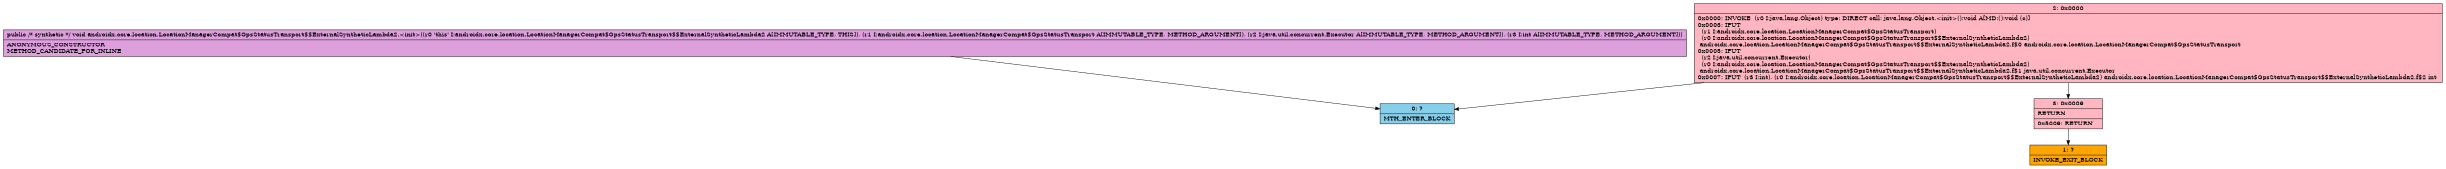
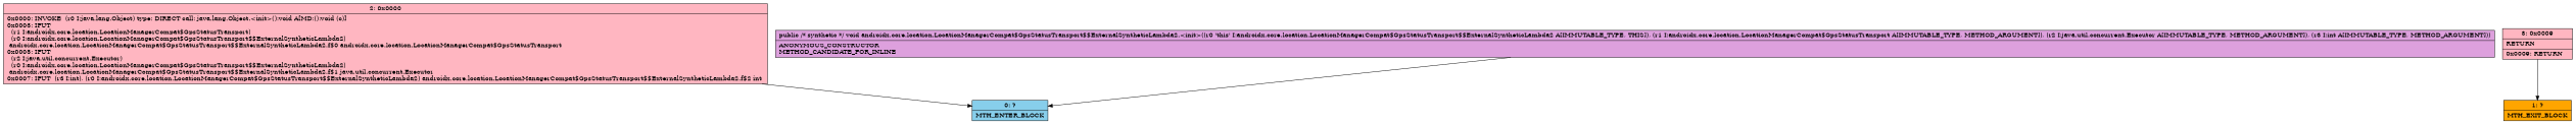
  digraph {
    node [fillcolor=lightpink shape=record style=filled]
    n1 [fillcolor=skyblue label="{0\:\ ?|MTH_ENTER_BLOCK\l}"]
    n2 [label="{2\:\ 0x0000|0x0000: INVOKE  (r0 I:java.lang.Object) type: DIRECT call: java.lang.Object.\<init\>():void A[MD:():void (c)]\l0x0003: IPUT  \l  (r1 I:androidx.core.location.LocationManagerCompat$GpsStatusTransport)\l  (r0 I:androidx.core.location.LocationManagerCompat$GpsStatusTransport$$ExternalSyntheticLambda2)\l androidx.core.location.LocationManagerCompat$GpsStatusTransport$$ExternalSyntheticLambda2.f$0 androidx.core.location.LocationManagerCompat$GpsStatusTransport \l0x0005: IPUT  \l  (r2 I:java.util.concurrent.Executor)\l  (r0 I:androidx.core.location.LocationManagerCompat$GpsStatusTransport$$ExternalSyntheticLambda2)\l androidx.core.location.LocationManagerCompat$GpsStatusTransport$$ExternalSyntheticLambda2.f$1 java.util.concurrent.Executor \l0x0007: IPUT  (r3 I:int), (r0 I:androidx.core.location.LocationManagerCompat$GpsStatusTransport$$ExternalSyntheticLambda2) androidx.core.location.LocationManagerCompat$GpsStatusTransport$$ExternalSyntheticLambda2.f$2 int \l}"]
-   n3 [label="{3\:\ 0x0009|RETURN\l|0x5009: RETURN   \l}"]
-   n4 [fillcolor=orange label="{1\:\ ?|INVOKE_EXIT_BLOCK\l}"]
+   n3 [label="{3\:\ 0x0009|RETURN\l|0x0009: RETURN   \l}"]
+   n4 [fillcolor=orange label="{1\:\ ?|MTH_EXIT_BLOCK\l}"]
    n5 [fillcolor=plum label="{public \/* synthetic *\/ void androidx.core.location.LocationManagerCompat$GpsStatusTransport$$ExternalSyntheticLambda2.\<init\>((r0 'this' I:androidx.core.location.LocationManagerCompat$GpsStatusTransport$$ExternalSyntheticLambda2 A[IMMUTABLE_TYPE, THIS]), (r1 I:androidx.core.location.LocationManagerCompat$GpsStatusTransport A[IMMUTABLE_TYPE, METHOD_ARGUMENT]), (r2 I:java.util.concurrent.Executor A[IMMUTABLE_TYPE, METHOD_ARGUMENT]), (r3 I:int A[IMMUTABLE_TYPE, METHOD_ARGUMENT]))  | ANONYMOUS_CONSTRUCTOR\lMETHOD_CANDIDATE_FOR_INLINE\l}"]
    n2 -> n1
-   n2 -> n3
    n3 -> n4
    n5 -> n1
  }
